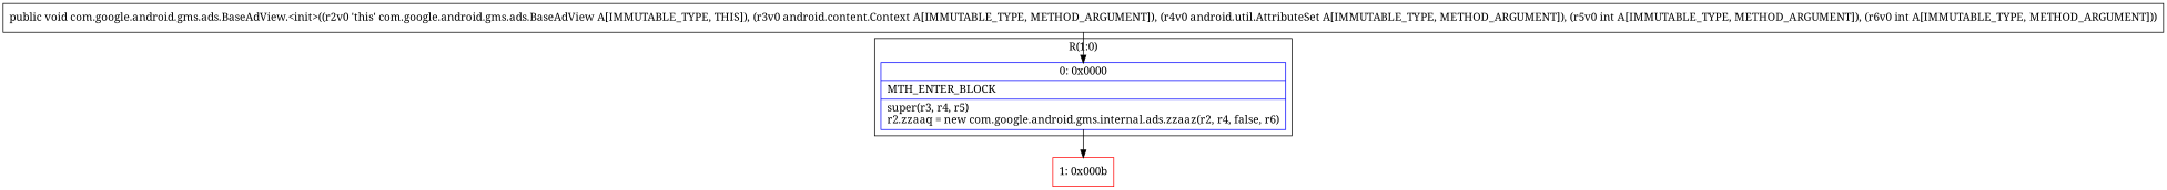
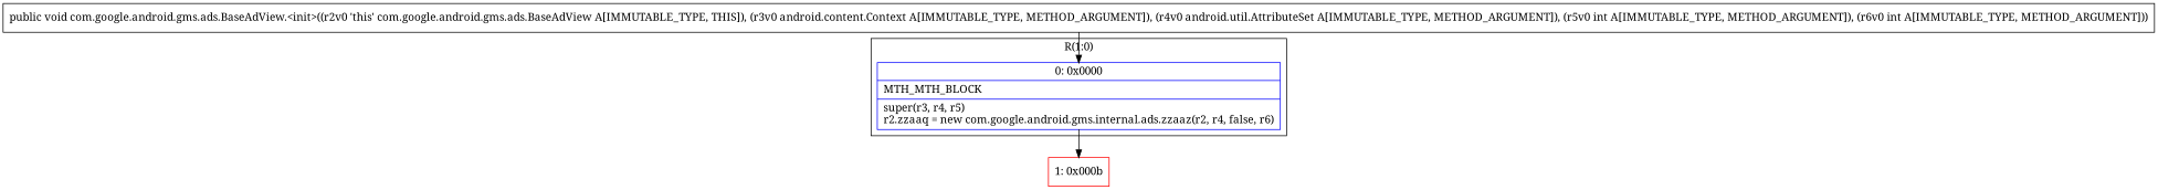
  digraph {
    fontname="Noto Serif"
    node [shape=record fontname="Noto Serif"]
    edge [fontname="Noto Serif"]
-   n1 [color=blue label="{0\:\ 0x0000|MTH_ENTER_BLOCK\l|super(r3, r4, r5)\lr2.zzaaq = new com.google.android.gms.internal.ads.zzaaz(r2, r4, false, r6)\l}"]
+   n1 [color=blue label="{0\:\ 0x0000|MTH_MTH_BLOCK\l|super(r3, r4, r5)\lr2.zzaaq = new com.google.android.gms.internal.ads.zzaaz(r2, r4, false, r6)\l}"]
    n2 [color=red label="{1\:\ 0x000b}"]
    n3 [label="{public void com.google.android.gms.ads.BaseAdView.\<init\>((r2v0 'this' com.google.android.gms.ads.BaseAdView A[IMMUTABLE_TYPE, THIS]), (r3v0 android.content.Context A[IMMUTABLE_TYPE, METHOD_ARGUMENT]), (r4v0 android.util.AttributeSet A[IMMUTABLE_TYPE, METHOD_ARGUMENT]), (r5v0 int A[IMMUTABLE_TYPE, METHOD_ARGUMENT]), (r6v0 int A[IMMUTABLE_TYPE, METHOD_ARGUMENT])) }"]
    subgraph cluster_1 {
      label="R(1:0)"
      n1
    }
    n1 -> n2
    n3 -> n1
  }
